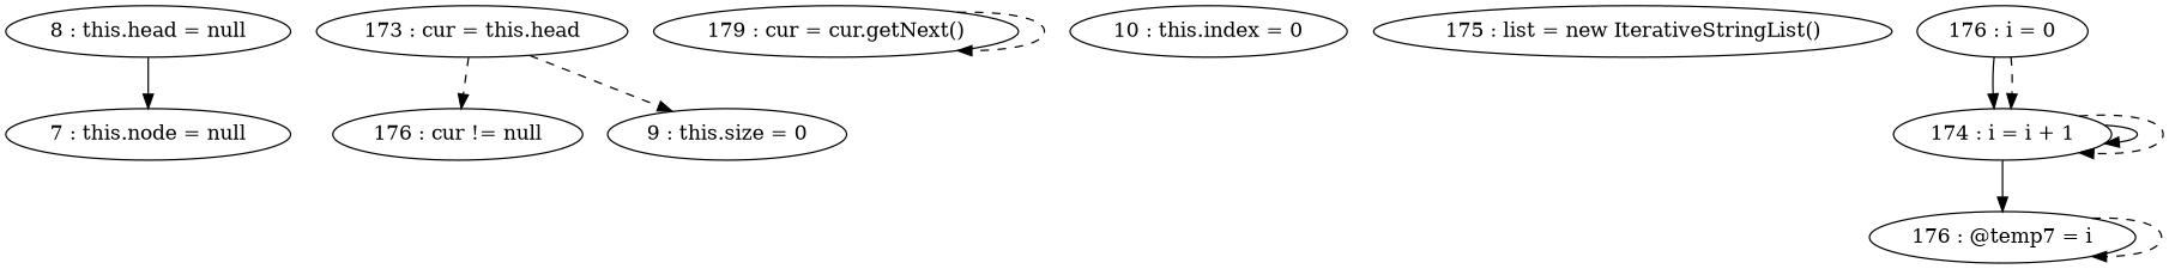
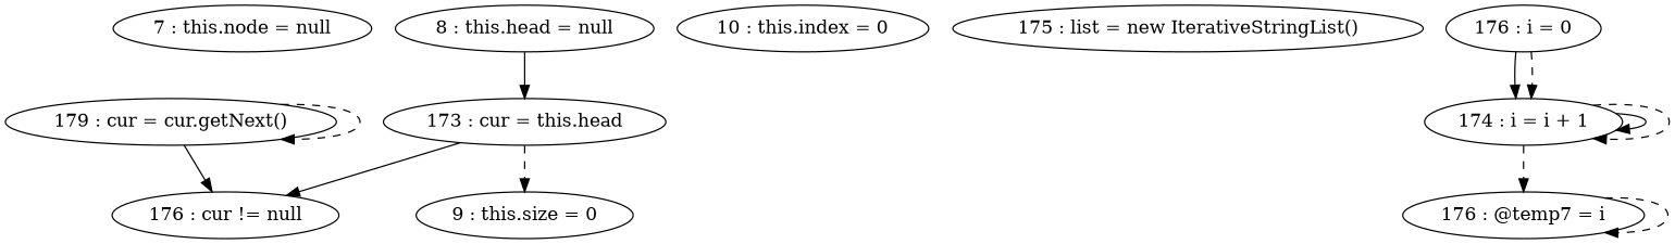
  digraph {
    "7 : this.node = null"
    "8 : this.head = null"
    "173 : cur = this.head"
    "176 : cur != null"
    "9 : this.size = 0"
    "179 : cur = cur.getNext()"
    "10 : this.index = 0"
    "175 : list = new IterativeStringList()"
    n9 [label="174 : i = i + 1"]
    "176 : i = 0"
    "176 : @temp7 = i"
-   "8 : this.head = null" -> "7 : this.node = null"
-   "173 : cur = this.head" -> "176 : cur != null" [style=dashed]
+   "8 : this.head = null" -> "173 : cur = this.head"
+   "173 : cur = this.head" -> "176 : cur != null"
    "173 : cur = this.head" -> "9 : this.size = 0" [style=dashed]
+   "179 : cur = cur.getNext()" -> "176 : cur != null"
    "179 : cur = cur.getNext()" -> "179 : cur = cur.getNext()" [style=dashed]
    n9 -> n9
    n9 -> n9 [style=dashed]
-   n9 -> "176 : @temp7 = i"
+   n9 -> "176 : @temp7 = i" [style=dashed]
    "176 : i = 0" -> n9
    "176 : i = 0" -> n9 [style=dashed]
    "176 : @temp7 = i" -> "176 : @temp7 = i" [style=dashed]
  }
